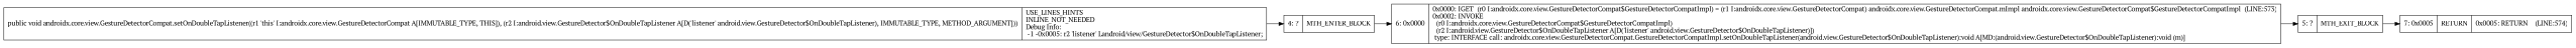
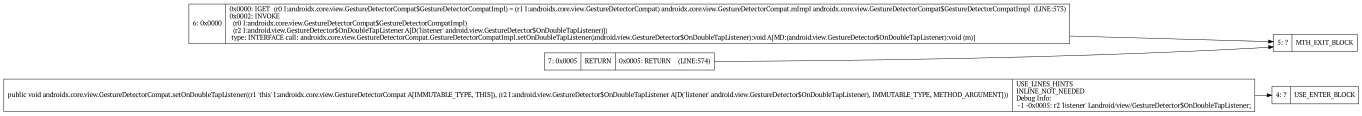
  digraph {
    fontname="PT Serif"
    rankdir=LR
    node [fontname="PT Serif" shape=record]
    edge [fontname="PT Serif"]
-   n1 [label="{4\:\ ?|MTH_ENTER_BLOCK\l}"]
+   n1 [label="{4\:\ ?|USE_ENTER_BLOCK\l}"]
    n2 [label="{6\:\ 0x0000|0x0000: IGET  (r0 I:androidx.core.view.GestureDetectorCompat$GestureDetectorCompatImpl) = (r1 I:androidx.core.view.GestureDetectorCompat) androidx.core.view.GestureDetectorCompat.mImpl androidx.core.view.GestureDetectorCompat$GestureDetectorCompatImpl  (LINE:573)\l0x0002: INVOKE  \l  (r0 I:androidx.core.view.GestureDetectorCompat$GestureDetectorCompatImpl)\l  (r2 I:android.view.GestureDetector$OnDoubleTapListener A[D('listener' android.view.GestureDetector$OnDoubleTapListener)])\l type: INTERFACE call: androidx.core.view.GestureDetectorCompat.GestureDetectorCompatImpl.setOnDoubleTapListener(android.view.GestureDetector$OnDoubleTapListener):void A[MD:(android.view.GestureDetector$OnDoubleTapListener):void (m)]\l}"]
    n3 [label="{5\:\ ?|MTH_EXIT_BLOCK\l}"]
    n4 [label="{7\:\ 0x0005|RETURN\l|0x0005: RETURN    (LINE:574)\l}"]
    n5 [label="{public void androidx.core.view.GestureDetectorCompat.setOnDoubleTapListener((r1 'this' I:androidx.core.view.GestureDetectorCompat A[IMMUTABLE_TYPE, THIS]), (r2 I:android.view.GestureDetector$OnDoubleTapListener A[D('listener' android.view.GestureDetector$OnDoubleTapListener), IMMUTABLE_TYPE, METHOD_ARGUMENT]))  | USE_LINES_HINTS\lINLINE_NOT_NEEDED\lDebug Info:\l  \-1 \-0x0005: r2 'listener' Landroid\/view\/GestureDetector$OnDoubleTapListener;\l}"]
-   n1 -> n2
    n2 -> n3
-   n3 -> n4
+   n4 -> n3
    n5 -> n1
  }
